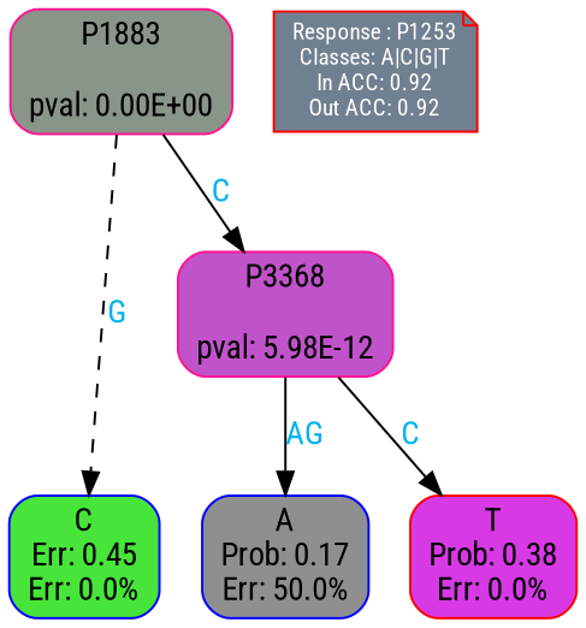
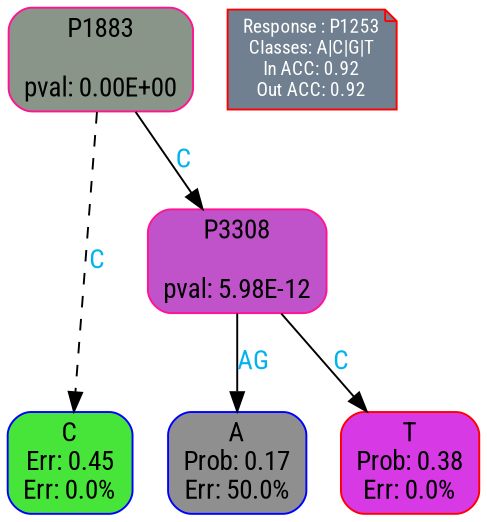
  digraph {
    fontname="Roboto Condensed"
    ranksep=equally
    splines=polylines
    node [color=blue fontname="Roboto Condensed" shape=box style="filled, rounded"]
    edge [fontcolor=deepskyblue2 fontname="Roboto Condensed" style=solid]
    n1 [fillcolor="#8f8f8f" label="A\nProb: 0.17\nErr: 50.0%"]
    n2 [color=red fillcolor="#d739e5" label="T\nProb: 0.38\nErr: 0.0%"]
    n3 [fillcolor="#47e539" label="C\nErr: 0.45\nErr: 0.0%"]
    n4 [align=left color=red fillcolor=slategray fontcolor=white fontsize=10 label="Response : P1253\nClasses: A|C|G|T\nIn ACC: 0.92\nOut ACC: 0.92\n" shape=note style=filled]
    n5 [color=deeppink fillcolor="#899588" label="P1883\n\npval: 0.00E+00"]
-   n6 [color=deeppink fillcolor="#c053ca" label="P3368\n\npval: 5.98E-12"]
+   n6 [color=deeppink fillcolor="#c053ca" label="P3308\n\npval: 5.98E-12"]
    subgraph sub_1 {
      rank=same
      n1
      n2
      n3
    }
    subgraph sub_2 {
      rank=same
      n4
      n5
    }
-   n5 -> n3 [label=G style=dashed]
+   n5 -> n3 [label=C style=dashed]
    n5 -> n6 [label=C]
    n6 -> n1 [label=AG]
    n6 -> n2 [label=C]
  }
